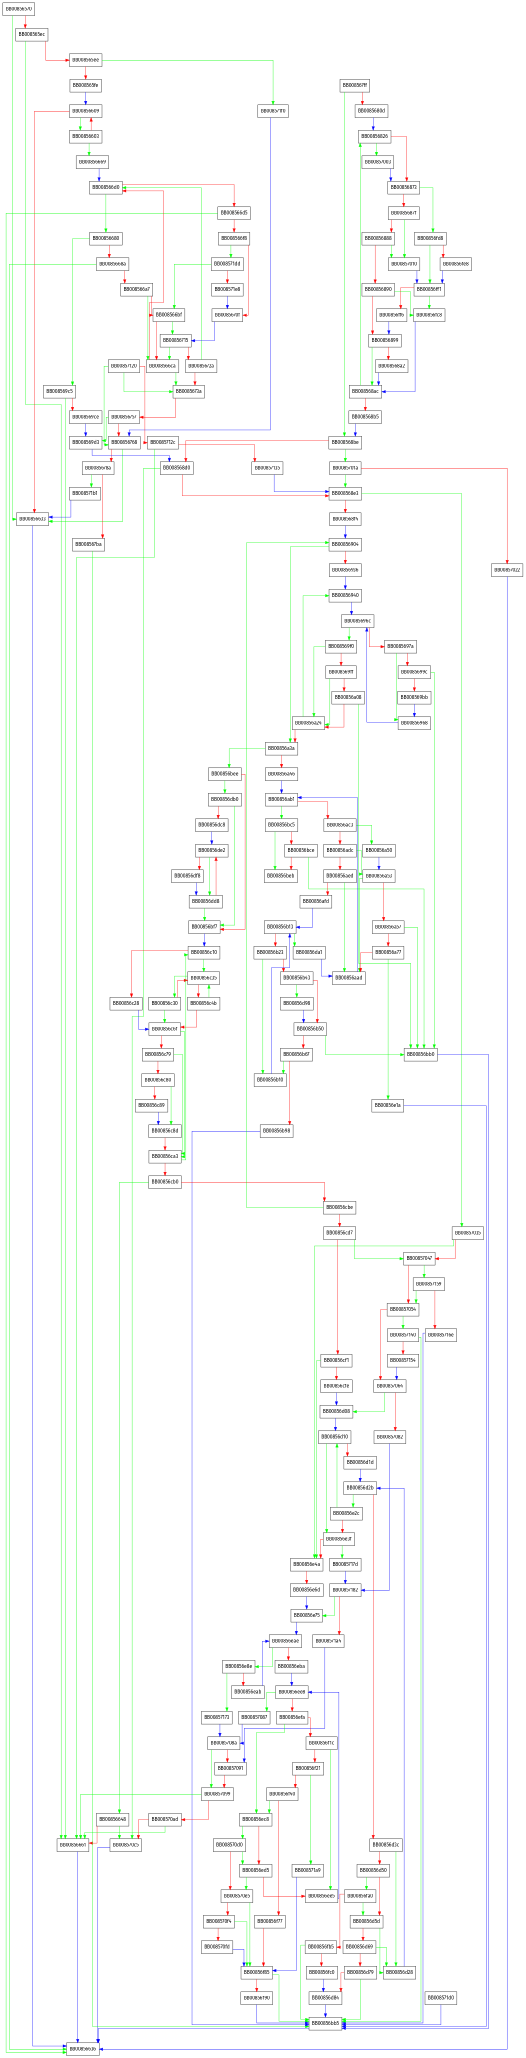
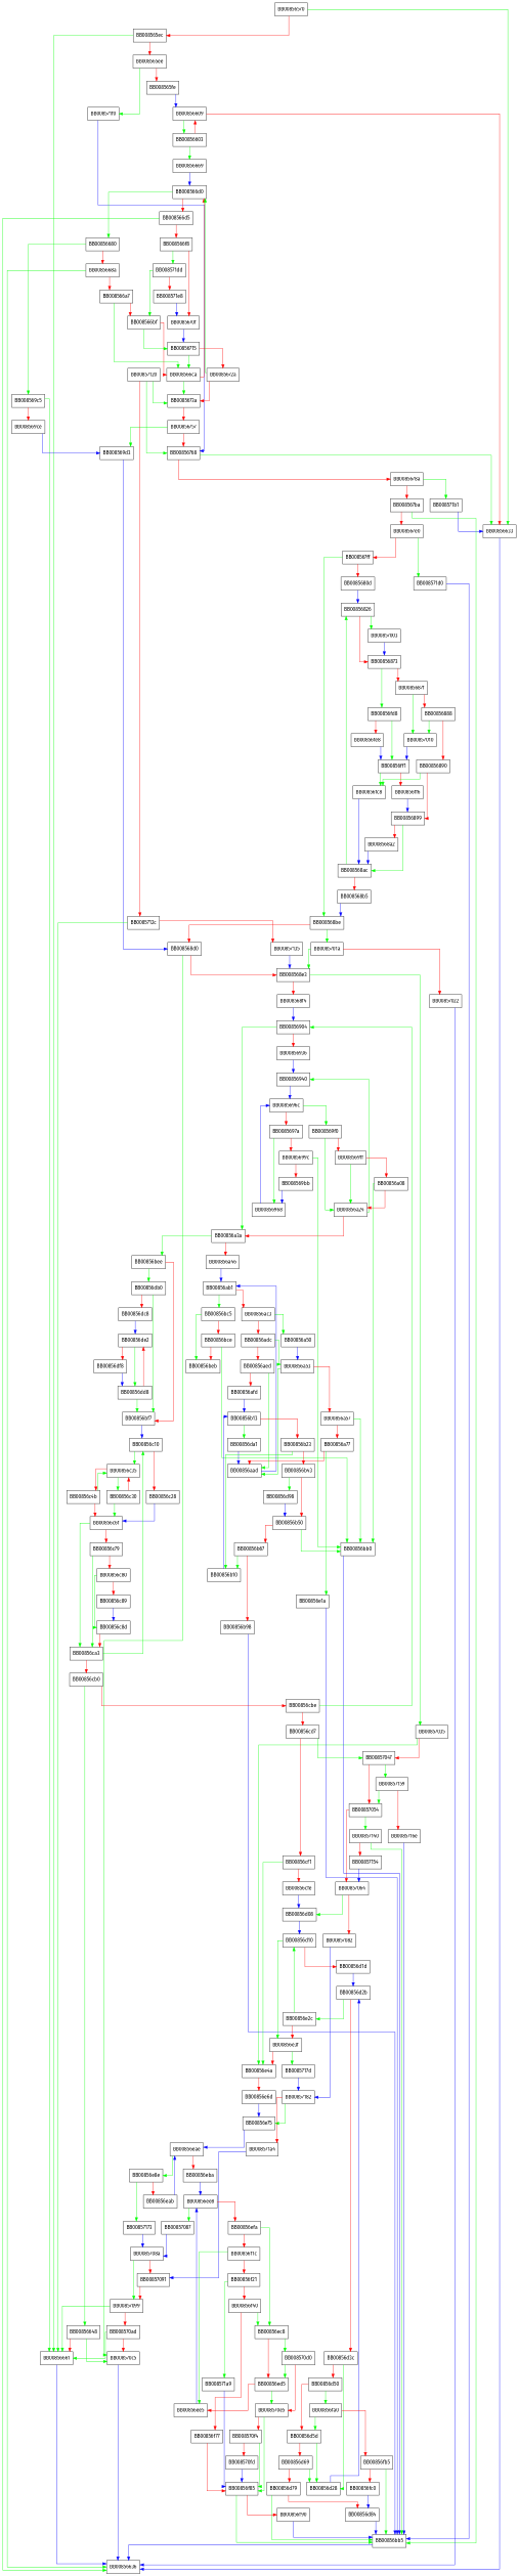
  digraph {
    fontname="Fira Sans"
    splines=ortho
    node [fontname="Fira Sans" shape=box]
    edge [color=red fontname="Fira Sans"]
    BB00856570
    BB00856633
    BB008565ec
    BB00856636
    BB00856661
    BB008565ee
    BB008571f0
    BB008565fe
    BB00856768
    BB00856609
    BB0085678a
    BB00856603
    BB00856669
    BB008566d0
    BB00856680
    BB008566d5
    BB00856648
    BB008570c5
    BB008569c5
    BB0085668a
    BB008566f8
    BB008569ce
    BB008566a7
    BB008569d3
    BB008566ca
    BB008566bf
    BB0085673a
    BB00856715
    BB00856757
    BB0085672a
    BB00857120
    BB0085712c
    BB008571dd
    BB0085670f
    BB008571e8
    BB00857135
    BB008568d0
    BB008568e3
    BB008571b1
    BB008567ba
    BB00856bb5
+   BB008567e0
    BB008571d0
    BB008567ff
    BB008568be
    BB0085680d
    BB0085701a
    BB00856826
    BB00857022
    BB00857003
    BB00856873
    BB00856fd8
    BB0085687f
    BB00856ff1
    BB00856fe8
    BB00857010
    BB00856888
    BB00856fc8
    BB00856ff6
    BB00856890
    BB00856899
    BB008568ac
    BB008568a2
    BB008568b5
    BB00857035
    BB008568f4
    BB00857047
    BB00856e4a
    BB00856904
    BB00857159
    BB00857054
    BB00856e6d
    BB00856a3a
    BB00856936
    BB00856bee
    BB00856a46
    BB00856940
    BB00856db0
    BB00856bf7
    BB00856ab1
    BB0085696c
    BB008569f0
    BB0085697a
    BB00856a24
    BB008569ff
    BB00856968
    BB0085699c
    BB00856a08
    BB00856bb0
    BB008569bb
    BB00856dc8
    BB00856c10
    BB00856bc5
    BB00856ac3
    BB00856beb
    BB00856bce
    BB00856a50
    BB00856adc
    BB00856a53
    BB00856aad
    BB00856a57
    BB00856a77
    BB00856e1a
    BB00856aed
    BB00856afd
    BB00856b13
    BB00856da1
    BB00856b23
    BB00856b10
    BB00856b43
    BB00856d98
    BB00856b50
    BB00856b67
    BB00856b98
    BB00856de2
    BB00856c35
    BB00856c28
    BB00856c30
    BB00856c4b
    BB00856c6f
    BB00856ca3
    BB00856c79
    BB00856cb0
    BB00856c80
    BB00856cbe
    BB00856c8d
    BB00856c89
    BB00856cd7
    BB00856cf1
    BB00856cfe
    BB0085716e
    BB00857140
    BB00857064
    BB00856d08
    BB00857099
    BB008570ad
    BB00856e75
    BB00856d10
    BB00856e3f
    BB00856d1d
    BB0085717d
    BB00856d2b
    BB00857182
    BB00856e2c
    BB00856d3c
    BB00856d28
    BB00856d50
    BB00856fa0
    BB00856d5d
    BB00856fb5
    BB00856d69
    BB00856fc0
    BB00856d79
    BB00856d84
    BB00856dd8
    BB00856df8
    BB008571a4
    BB00856eae
    BB00856e8e
    BB00856eba
    BB00857173
    BB00856eab
    BB00856ee8
    BB0085708a
    BB00857091
    BB00857087
    BB00856efa
    BB00856ec8
    BB00856f1c
    BB008570d0
    BB00856ed5
    BB008570e5
    BB00856ee5
    BB00856f85
    BB008570f4
    BB00856f90
    BB008570fd
    BB00856f21
    BB008571a9
    BB00856f40
    BB00856f77
    BB00857154
    BB00857082
    BB00856570 -> BB00856633 [color=green]
    BB00856570 -> BB008565ec
    BB00856633 -> BB00856636 [color=blue]
    BB008565ec -> BB00856661 [color=green]
    BB008565ec -> BB008565ee
    BB00856661 -> BB00856636 [color=blue]
    BB008565ee -> BB008571f0 [color=green]
    BB008565ee -> BB008565fe
    BB008571f0 -> BB00856768 [color=blue]
    BB008565fe -> BB00856609 [color=blue]
    BB00856768 -> BB00856633 [color=green]
    BB00856768 -> BB0085678a
    BB00856609 -> BB00856633
    BB00856609 -> BB00856603 [color=green]
    BB0085678a -> BB008571b1 [color=green]
    BB0085678a -> BB008567ba
    BB00856603 -> BB00856609
    BB00856603 -> BB00856669 [color=green]
    BB00856669 -> BB008566d0 [color=blue]
    BB008566d0 -> BB00856680 [color=green]
    BB008566d0 -> BB008566d5
    BB00856680 -> BB008569c5 [color=green]
    BB00856680 -> BB0085668a
    BB008566d5 -> BB00856636 [color=green]
    BB008566d5 -> BB008566f8
    BB00856648 -> BB00856661
    BB00856648 -> BB008570c5 [color=green]
    BB008570c5 -> BB00856636 [color=blue]
    BB008569c5 -> BB00856661 [color=green]
    BB008569c5 -> BB008569ce
    BB0085668a -> BB00856636 [color=green]
    BB0085668a -> BB008566a7
    BB008566f8 -> BB008571dd [color=green]
    BB008566f8 -> BB0085670f
    BB008569ce -> BB008569d3 [color=blue]
    BB008566a7 -> BB008566ca [color=green]
    BB008566a7 -> BB008566bf
    BB008569d3 -> BB008568d0 [color=blue]
    BB008566ca -> BB008566d0
    BB008566ca -> BB0085673a [color=green]
    BB008566bf -> BB008566ca
    BB008566bf -> BB00856715 [color=green]
    BB0085673a -> BB00856757
    BB00856715 -> BB008566ca [color=green]
    BB00856715 -> BB0085672a
    BB00856757 -> BB00856768
    BB00856757 -> BB008569d3 [color=green]
    BB0085672a -> BB008566d0 [color=green]
    BB0085672a -> BB0085673a
    BB00857120 -> BB00856768 [color=green]
    BB00857120 -> BB0085673a [color=green]
    BB00857120 -> BB0085712c
    BB0085712c -> BB00856661 [color=green]
    BB0085712c -> BB00857135
    BB008571dd -> BB008566bf [color=green]
    BB008571dd -> BB008571e8
    BB0085670f -> BB00856715 [color=blue]
    BB008571e8 -> BB0085670f [color=blue]
    BB00857135 -> BB008568e3 [color=blue]
    BB008568d0 -> BB008570c5 [color=green]
    BB008568d0 -> BB008568e3
    BB008568e3 -> BB00857035 [color=green]
    BB008568e3 -> BB008568f4
    BB008571b1 -> BB00856633 [color=blue]
    BB008567ba -> BB00856bb5 [color=green]
+   BB008567ba -> BB008567e0
    BB00856bb5 -> BB00856636 [color=blue]
+   BB008567e0 -> BB008571d0 [color=green]
+   BB008567e0 -> BB008567ff
    BB008571d0 -> BB00856bb5 [color=blue]
    BB008567ff -> BB008568be [color=green]
    BB008567ff -> BB0085680d
    BB008568be -> BB008568d0
    BB008568be -> BB0085701a [color=green]
    BB0085680d -> BB00856826 [color=blue]
    BB0085701a -> BB008568e3 [color=green]
    BB0085701a -> BB00857022
    BB00856826 -> BB00857003 [color=green]
    BB00856826 -> BB00856873
    BB00857022 -> BB00856636 [color=blue]
    BB00857003 -> BB00856873 [color=blue]
    BB00856873 -> BB00856fd8 [color=green]
    BB00856873 -> BB0085687f
    BB00856fd8 -> BB00856ff1 [color=green]
    BB00856fd8 -> BB00856fe8
    BB0085687f -> BB00857010 [color=green]
    BB0085687f -> BB00856888
    BB00856ff1 -> BB00856fc8 [color=green]
    BB00856ff1 -> BB00856ff6
    BB00856fe8 -> BB00856ff1 [color=blue]
    BB00857010 -> BB00856ff1 [color=blue]
    BB00856888 -> BB00857010 [color=green]
    BB00856888 -> BB00856890
    BB00856fc8 -> BB008568ac [color=blue]
    BB00856ff6 -> BB00856899 [color=blue]
    BB00856890 -> BB00856fc8 [color=green]
    BB00856890 -> BB00856899
    BB00856899 -> BB008568ac [color=green]
    BB00856899 -> BB008568a2
    BB008568ac -> BB00856826 [color=green]
    BB008568ac -> BB008568b5
    BB008568a2 -> BB008568ac [color=blue]
    BB008568b5 -> BB008568be [color=blue]
    BB00857035 -> BB00857047
    BB00857035 -> BB00856e4a [color=green]
    BB008568f4 -> BB00856904 [color=blue]
    BB00857047 -> BB00857159 [color=green]
    BB00857047 -> BB00857054
    BB00856e4a -> BB00856e6d
    BB00856904 -> BB00856a3a [color=green]
    BB00856904 -> BB00856936
    BB00857159 -> BB00857054 [color=green]
    BB00857159 -> BB0085716e
    BB00857054 -> BB00857140 [color=green]
    BB00857054 -> BB00857064
    BB00856e6d -> BB00856e75 [color=blue]
    BB00856a3a -> BB00856bee [color=green]
    BB00856a3a -> BB00856a46
    BB00856936 -> BB00856940 [color=blue]
    BB00856bee -> BB00856db0 [color=green]
    BB00856bee -> BB00856bf7
    BB00856a46 -> BB00856ab1 [color=blue]
    BB00856940 -> BB0085696c [color=blue]
    BB00856db0 -> BB00856bf7 [color=green]
    BB00856db0 -> BB00856dc8
    BB00856bf7 -> BB00856c10 [color=blue]
    BB00856ab1 -> BB00856bc5 [color=green]
    BB00856ab1 -> BB00856ac3
    BB0085696c -> BB008569f0 [color=green]
    BB0085696c -> BB0085697a
    BB008569f0 -> BB00856a24 [color=green]
    BB008569f0 -> BB008569ff
    BB0085697a -> BB00856968 [color=green]
    BB0085697a -> BB0085699c
    BB00856a24 -> BB00856a3a
    BB00856a24 -> BB00856940 [color=green]
    BB008569ff -> BB00856a24 [color=green]
    BB008569ff -> BB00856a08
    BB00856968 -> BB0085696c [color=blue]
    BB0085699c -> BB00856bb0 [color=green]
    BB0085699c -> BB008569bb
    BB00856a08 -> BB00856a24
    BB00856a08 -> BB00856bb0 [color=green]
    BB00856bb0 -> BB00856bb5 [color=blue]
    BB008569bb -> BB00856968 [color=blue]
    BB00856dc8 -> BB00856de2 [color=blue]
    BB00856c10 -> BB00856c35 [color=green]
    BB00856c10 -> BB00856c28
    BB00856bc5 -> BB00856beb [color=green]
    BB00856bc5 -> BB00856bce
    BB00856ac3 -> BB00856a50 [color=green]
    BB00856ac3 -> BB00856adc
    BB00856bce -> BB00856bb0 [color=green]
    BB00856bce -> BB00856beb
    BB00856a50 -> BB00856a53 [color=blue]
    BB00856adc -> BB00856a53 [color=green]
    BB00856adc -> BB00856aed
    BB00856a53 -> BB00856aad [color=green]
    BB00856a53 -> BB00856a57
    BB00856aad -> BB00856ab1 [color=blue]
    BB00856a57 -> BB00856bb0 [color=green]
    BB00856a57 -> BB00856a77
    BB00856a77 -> BB00856aad
    BB00856a77 -> BB00856e1a [color=green]
    BB00856e1a -> BB00856bb5 [color=blue]
    BB00856aed -> BB00856aad [color=green]
    BB00856aed -> BB00856afd
    BB00856afd -> BB00856b13 [color=blue]
    BB00856b13 -> BB00856da1 [color=green]
    BB00856b13 -> BB00856b23
    BB00856da1 -> BB00856aad [color=blue]
    BB00856b23 -> BB00856b10 [color=green]
    BB00856b23 -> BB00856b43
    BB00856b10 -> BB00856b13 [color=blue]
    BB00856b43 -> BB00856d98 [color=green]
    BB00856b43 -> BB00856b50
    BB00856d98 -> BB00856b50 [color=blue]
    BB00856b50 -> BB00856bb0 [color=green]
    BB00856b50 -> BB00856b67
    BB00856b67 -> BB00856b10 [color=green]
    BB00856b67 -> BB00856b98
    BB00856b98 -> BB00856bb5 [color=blue]
    BB00856de2 -> BB00856dd8 [color=green]
    BB00856de2 -> BB00856df8
    BB00856c35 -> BB00856c30 [color=green]
    BB00856c35 -> BB00856c4b
    BB00856c28 -> BB00856c6f [color=blue]
    BB00856c30 -> BB00856c35
    BB00856c30 -> BB00856c6f [color=green]
    BB00856c4b -> BB00856c35 [color=green]
    BB00856c4b -> BB00856c6f
    BB00856c6f -> BB00856ca3 [color=green]
    BB00856c6f -> BB00856c79
    BB00856ca3 -> BB00856c10 [color=green]
    BB00856ca3 -> BB00856cb0
    BB00856c79 -> BB00856ca3 [color=green]
    BB00856c79 -> BB00856c80
    BB00856cb0 -> BB00856648 [color=green]
    BB00856cb0 -> BB00856cbe
    BB00856c80 -> BB00856c8d [color=green]
    BB00856c80 -> BB00856c89
    BB00856cbe -> BB00856904 [color=green]
    BB00856cbe -> BB00856cd7
    BB00856c8d -> BB00856ca3
    BB00856c89 -> BB00856c8d [color=blue]
    BB00856cd7 -> BB00857047 [color=green]
    BB00856cd7 -> BB00856cf1
    BB00856cf1 -> BB00856e4a [color=green]
    BB00856cf1 -> BB00856cfe
    BB00856cfe -> BB00856d08 [color=blue]
    BB0085716e -> BB00856bb5 [color=blue]
    BB00857140 -> BB00856bb5 [color=green]
    BB00857140 -> BB00857154
    BB00857064 -> BB00856d08 [color=green]
    BB00857064 -> BB00857082
    BB00856d08 -> BB00856d10 [color=blue]
    BB00857099 -> BB00856661 [color=green]
    BB00857099 -> BB008570ad
    BB008570ad -> BB00856661 [color=green]
    BB008570ad -> BB008570c5
    BB00856e75 -> BB00856eae [color=blue]
    BB00856d10 -> BB00856e3f [color=green]
    BB00856d10 -> BB00856d1d
    BB00856e3f -> BB00856e4a
    BB00856e3f -> BB0085717d [color=green]
    BB00856d1d -> BB00856d2b [color=blue]
    BB0085717d -> BB00857182 [color=blue]
    BB00856d2b -> BB00856e2c [color=green]
    BB00856d2b -> BB00856d3c
    BB00857182 -> BB00856e75 [color=green]
    BB00857182 -> BB008571a4
    BB00856e2c -> BB00856d10 [color=green]
    BB00856e2c -> BB00856e3f
    BB00856d3c -> BB00856d28 [color=green]
    BB00856d3c -> BB00856d50
    BB00856d28 -> BB00856d2b [color=blue]
    BB00856d50 -> BB00856fa0 [color=green]
    BB00856d50 -> BB00856d5d
    BB00856fa0 -> BB00856d5d [color=green]
    BB00856fa0 -> BB00856fb5
    BB00856d5d -> BB00856d28 [color=green]
    BB00856d5d -> BB00856d69
    BB00856fb5 -> BB00856bb5 [color=green]
    BB00856fb5 -> BB00856fc0
    BB00856d69 -> BB00856d28 [color=green]
    BB00856d69 -> BB00856d79
    BB00856fc0 -> BB00856d84 [color=blue]
    BB00856d79 -> BB00856bb5 [color=green]
    BB00856d79 -> BB00856d84
    BB00856d84 -> BB00856bb5 [color=blue]
    BB00856dd8 -> BB00856bf7 [color=green]
    BB00856dd8 -> BB00856de2
    BB00856df8 -> BB00856dd8 [color=blue]
    BB008571a4 -> BB00857091 [color=blue]
    BB00856eae -> BB00856e8e [color=green]
    BB00856eae -> BB00856eba
    BB00856e8e -> BB00857173 [color=green]
    BB00856e8e -> BB00856eab
    BB00856eba -> BB00856ee8 [color=blue]
    BB00857173 -> BB0085708a [color=blue]
    BB00856eab -> BB00856eae [color=blue]
    BB00856ee8 -> BB00857087 [color=green]
    BB00856ee8 -> BB00856efa
    BB0085708a -> BB00857099 [color=green]
    BB0085708a -> BB00857091
    BB00857091 -> BB00857099
    BB00857087 -> BB0085708a [color=blue]
    BB00856efa -> BB00856ec8 [color=green]
    BB00856efa -> BB00856f1c
    BB00856ec8 -> BB008570d0 [color=green]
    BB00856ec8 -> BB00856ed5
    BB00856f1c -> BB00856ee5 [color=green]
    BB00856f1c -> BB00856f21
    BB008570d0 -> BB00856ed5 [color=green]
    BB008570d0 -> BB008570e5
    BB00856ed5 -> BB008570e5 [color=green]
    BB00856ed5 -> BB00856ee5
    BB008570e5 -> BB00856f85 [color=green]
    BB008570e5 -> BB008570f4
    BB00856ee5 -> BB00856ee8 [color=blue]
    BB00856f85 -> BB00856bb5 [color=green]
    BB00856f85 -> BB00856f90
    BB008570f4 -> BB00856f85 [color=green]
    BB008570f4 -> BB008570fd
    BB00856f90 -> BB00856bb5 [color=blue]
    BB008570fd -> BB00856f85 [color=blue]
    BB00856f21 -> BB008571a9 [color=green]
    BB00856f21 -> BB00856f40
    BB008571a9 -> BB00856f85 [color=blue]
    BB00856f40 -> BB00856ec8 [color=green]
    BB00856f40 -> BB00856f77
    BB00856f77 -> BB00856f85
    BB00857154 -> BB00857064 [color=blue]
    BB00857082 -> BB00857182 [color=blue]
  }
